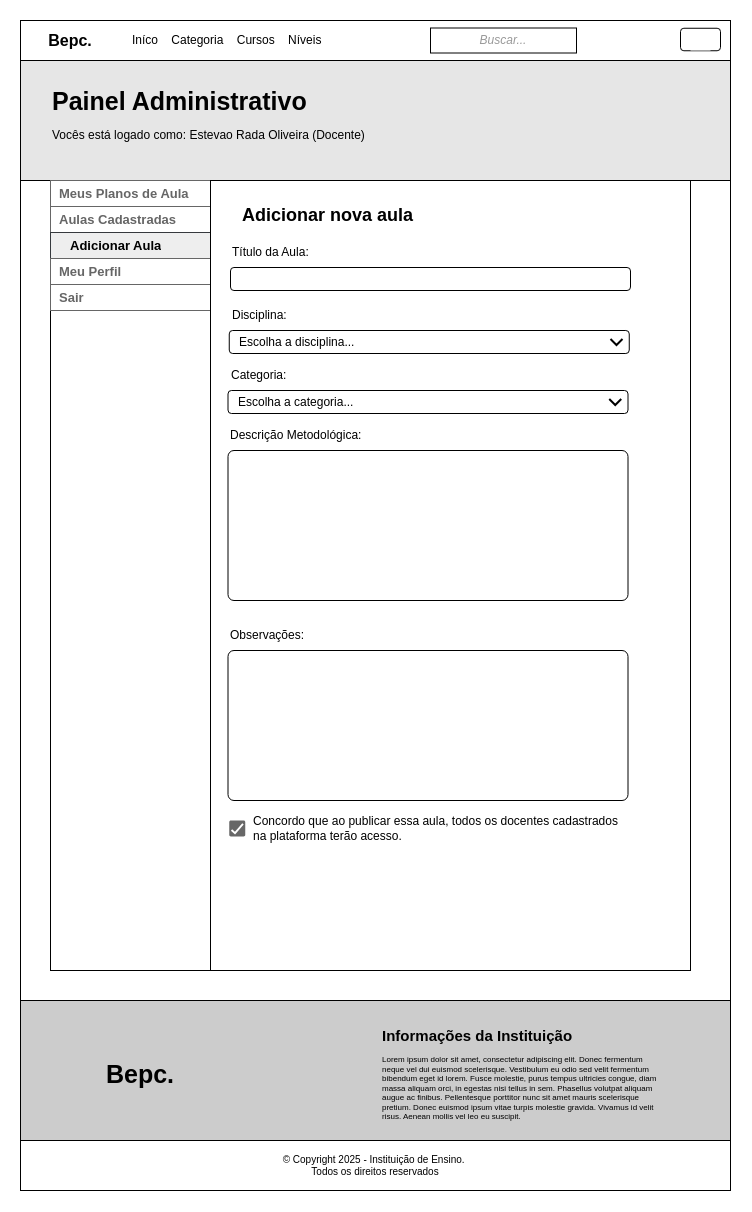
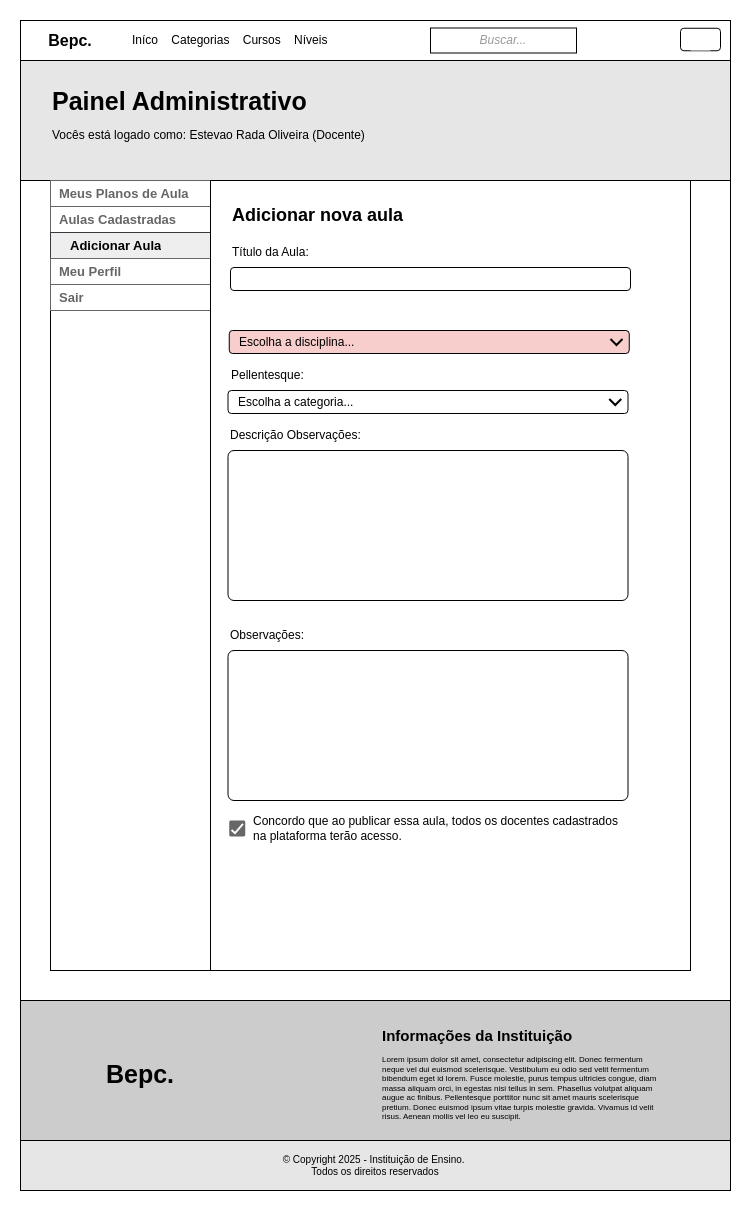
  <mxCell id="0" />
  <mxCell id="1" parent="0" />
  <mxCell id="2" value="" style="rounded=0;whiteSpace=wrap;html=1;" vertex="1" parent="1"><mxGeometry x="20" y="60" width="710" height="940" as="geometry" /></mxCell>
  <mxCell id="3" value="" style="rounded=0;whiteSpace=wrap;html=1;fillColor=#E6E6E6;" vertex="1" parent="1"><mxGeometry x="20" y="60" width="710" height="120" as="geometry" /></mxCell>
  <mxCell id="4" value="" style="rounded=0;whiteSpace=wrap;html=1;" parent="1" vertex="1"><mxGeometry x="20" y="20" width="710" height="40" as="geometry" /></mxCell>
  <mxCell id="5" value="Bepc." style="text;html=1;align=center;verticalAlign=middle;whiteSpace=wrap;rounded=0;fontStyle=1;fontSize=16;" parent="1" vertex="1"><mxGeometry x="40" y="25" width="60" height="30" as="geometry" /></mxCell>
- <mxCell id="6" value="Iníco&amp;nbsp; &amp;nbsp; Categoria&amp;nbsp; &amp;nbsp;&amp;nbsp;Cursos&amp;nbsp; &amp;nbsp;&amp;nbsp;Níveis" style="text;html=1;align=left;verticalAlign=middle;whiteSpace=wrap;rounded=0;" parent="1" vertex="1"><mxGeometry x="130" y="25" width="250" height="30" as="geometry" /></mxCell>
+ <mxCell id="6" value="Iníco&amp;nbsp; &amp;nbsp; Categorias&amp;nbsp; &amp;nbsp;&amp;nbsp;Cursos&amp;nbsp; &amp;nbsp;&amp;nbsp;Níveis" style="text;html=1;align=left;verticalAlign=middle;whiteSpace=wrap;rounded=0;" parent="1" vertex="1"><mxGeometry x="130" y="25" width="250" height="30" as="geometry" /></mxCell>
  <mxCell id="7" value="Buscar..." style="whiteSpace=wrap;html=1;fontStyle=2;fontColor=#999999;rounded=0;" parent="1" vertex="1"><mxGeometry x="430" y="27.5" width="146" height="25" as="geometry" /></mxCell>
  <mxCell id="8" value="" style="rounded=1;whiteSpace=wrap;html=1;fillColor=light-dark(#FFFFFF,#EDEDED);" parent="1" vertex="1"><mxGeometry x="680" y="27.75" width="40" height="22.5" as="geometry" /></mxCell>
  <mxCell id="9" value="" style="rounded=0;whiteSpace=wrap;html=1;fillColor=#CCCCCC;" parent="1" vertex="1"><mxGeometry x="20" y="1000" width="710" height="140" as="geometry" /></mxCell>
  <mxCell id="10" value="Bepc." style="text;html=1;align=center;verticalAlign=middle;whiteSpace=wrap;rounded=0;fontStyle=1;fontSize=25;" parent="1" vertex="1"><mxGeometry x="80" y="1050" width="120" height="45" as="geometry" /></mxCell>
  <mxCell id="11" value="Informações da Instituição" style="text;html=1;align=left;verticalAlign=middle;whiteSpace=wrap;rounded=0;fontStyle=1;fontSize=15;" parent="1" vertex="1"><mxGeometry x="380" y="1020" width="280" height="30" as="geometry" /></mxCell>
  <mxCell id="12" value="Lorem ipsum dolor sit amet, consectetur adipiscing elit. Donec fermentum neque vel dui euismod scelerisque. Vestibulum eu odio sed velit fermentum bibendum eget id lorem. Fusce molestie, purus tempus ultricies congue, diam massa aliquam orci, in egestas nisi tellus in sem. Phasellus volutpat aliquam augue ac finibus. Pellentesque porttitor nunc sit amet mauris scelerisque pretium. Donec euismod ipsum vitae turpis molestie gravida. Vivamus id velit risus. Aenean mollis vel leo eu suscipit." style="text;html=1;align=left;verticalAlign=middle;whiteSpace=wrap;rounded=0;fontSize=8;" parent="1" vertex="1"><mxGeometry x="380" y="1050" width="280" height="75" as="geometry" /></mxCell>
- <mxCell id="13" value="© Copyright 2025 - Instituição de Ensino.&amp;nbsp;&lt;div&gt;Todos os direitos reservados&lt;/div&gt;" style="rounded=0;whiteSpace=wrap;html=1;fontSize=10;" parent="1" vertex="1"><mxGeometry x="20" y="1140" width="710" height="50" as="geometry" /></mxCell>
+ <mxCell id="13" value="© Copyright 2025 - Instituição de Ensino.&amp;nbsp;&lt;div&gt;Todos os direitos reservados&lt;/div&gt;" style="rounded=0;whiteSpace=wrap;html=1;fontSize=10;fillColor=#e6e6e6;" parent="1" vertex="1"><mxGeometry x="20" y="1140" width="710" height="50" as="geometry" /></mxCell>
  <mxCell id="14" value="" style="shape=image;html=1;verticalAlign=top;verticalLabelPosition=bottom;labelBackgroundColor=#ffffff;imageAspect=0;aspect=fixed;image=https://cdn0.iconfinder.com/data/icons/phosphor-regular-vol-4/256/shopping-cart-128.png;imageBackground=default;" parent="1" vertex="1"><mxGeometry x="690" y="30" width="20" height="20" as="geometry" /></mxCell>
  <mxCell id="15" value="Painel Administrativo" style="text;html=1;align=left;verticalAlign=middle;whiteSpace=wrap;rounded=0;fontStyle=1;fontSize=25;" vertex="1" parent="1"><mxGeometry x="50" y="80" width="290" height="40" as="geometry" /></mxCell>
  <mxCell id="16" value="Vocês está logado como: Estevao Rada Oliveira (Docente)" style="text;html=1;align=left;verticalAlign=middle;whiteSpace=wrap;rounded=0;" vertex="1" parent="1"><mxGeometry x="50" y="120" width="330" height="30" as="geometry" /></mxCell>
  <mxCell id="17" value="" style="rounded=0;whiteSpace=wrap;html=1;" vertex="1" parent="1"><mxGeometry x="50" y="180" width="160" height="790" as="geometry" /></mxCell>
  <mxCell id="18" value="" style="swimlane;strokeColor=#666666;swimlaneFillColor=#FFFFFF;fillColor=#ffffff;fontColor=#008CFF;fontStyle=0;childLayout=stackLayout;horizontal=1;startSize=0;horizontalStack=0;resizeParent=1;resizeParentMax=0;resizeLast=0;collapsible=0;marginBottom=0;whiteSpace=wrap;html=1;fontSize=17;" vertex="1" parent="1"><mxGeometry x="50" y="180" width="160" height="130" as="geometry" /></mxCell>
  <mxCell id="19" value="Meus Planos de Aula" style="text;spacing=4;strokeColor=inherit;align=left;verticalAlign=middle;overflow=hidden;points=[[0,0.5],[1,0.5]];portConstraint=eastwest;rotatable=0;whiteSpace=wrap;html=1;fillColor=inherit;fontColor=#666666;fontStyle=1;fontSize=13;spacingLeft=5;" vertex="1" parent="18"><mxGeometry width="160" height="26" as="geometry" /></mxCell>
  <mxCell id="20" value="Aulas Cadastradas" style="text;spacing=4;strokeColor=inherit;align=left;verticalAlign=middle;overflow=hidden;points=[[0,0.5],[1,0.5]];portConstraint=eastwest;rotatable=0;whiteSpace=wrap;html=1;fillColor=inherit;fontColor=#666666;fontStyle=1;fontSize=13;spacingLeft=5;" vertex="1" parent="18"><mxGeometry y="26" width="160" height="26" as="geometry" /></mxCell>
  <mxCell id="21" value="Adicionar Aula" style="text;spacing=4;strokeColor=#36393d;align=left;verticalAlign=middle;overflow=hidden;points=[[0,0.5],[1,0.5]];portConstraint=eastwest;rotatable=0;whiteSpace=wrap;html=1;fillColor=#eeeeee;fontStyle=1;fontSize=13;spacingLeft=16;" vertex="1" parent="18"><mxGeometry y="52" width="160" height="26" as="geometry" /></mxCell>
  <mxCell id="22" value="Meu Perfil" style="text;spacing=4;strokeColor=inherit;align=left;verticalAlign=middle;overflow=hidden;points=[[0,0.5],[1,0.5]];portConstraint=eastwest;rotatable=0;whiteSpace=wrap;html=1;fillColor=inherit;fontColor=#666666;fontStyle=1;fontSize=13;spacingLeft=5;" vertex="1" parent="18"><mxGeometry y="78" width="160" height="26" as="geometry" /></mxCell>
  <mxCell id="23" value="Sair" style="text;spacing=4;strokeColor=inherit;align=left;verticalAlign=middle;overflow=hidden;points=[[0,0.5],[1,0.5]];portConstraint=eastwest;rotatable=0;whiteSpace=wrap;html=1;fillColor=inherit;fontColor=#666666;fontStyle=1;fontSize=13;spacingLeft=5;" vertex="1" parent="18"><mxGeometry y="104" width="160" height="26" as="geometry" /></mxCell>
  <mxCell id="24" value="" style="rounded=0;whiteSpace=wrap;html=1;" vertex="1" parent="1"><mxGeometry x="210" y="180" width="480" height="790" as="geometry" /></mxCell>
- <mxCell id="25" value="Adicionar nova aula" style="text;html=1;align=left;verticalAlign=middle;whiteSpace=wrap;rounded=0;fontStyle=1;fontSize=18;" vertex="1" parent="1"><mxGeometry x="240" y="200" width="395" height="30" as="geometry" /></mxCell>
+ <mxCell id="25" value="Adicionar nova aula" style="text;html=1;align=left;verticalAlign=middle;whiteSpace=wrap;rounded=0;fontStyle=1;fontSize=18;" vertex="1" parent="1"><mxGeometry x="230" y="200" width="395" height="30" as="geometry" /></mxCell>
  <mxCell id="26" value="" style="rounded=1;whiteSpace=wrap;html=1;" vertex="1" parent="1"><mxGeometry x="230" y="267" width="400" height="23" as="geometry" /></mxCell>
  <mxCell id="27" value="Título da Aula:" style="text;html=1;align=left;verticalAlign=middle;whiteSpace=wrap;rounded=0;" vertex="1" parent="1"><mxGeometry x="230" y="237" width="140" height="30" as="geometry" /></mxCell>
  <mxCell id="28" value="" style="rounded=1;whiteSpace=wrap;html=1;arcSize=4;" vertex="1" parent="1"><mxGeometry x="227.5" y="450" width="400" height="150" as="geometry" /></mxCell>
- <mxCell id="29" value="Descrição Metodológica:" style="text;html=1;align=left;verticalAlign=middle;whiteSpace=wrap;rounded=0;" vertex="1" parent="1"><mxGeometry x="227.5" y="420" width="140" height="30" as="geometry" /></mxCell>
+ <mxCell id="29" value="Descrição Observações:" style="text;html=1;align=left;verticalAlign=middle;whiteSpace=wrap;rounded=0;" vertex="1" parent="1"><mxGeometry x="227.5" y="420" width="140" height="30" as="geometry" /></mxCell>
  <mxCell id="30" value="" style="rounded=1;whiteSpace=wrap;html=1;arcSize=4;" vertex="1" parent="1"><mxGeometry x="227.5" y="650" width="400" height="150" as="geometry" /></mxCell>
  <mxCell id="31" value="Observações:" style="text;html=1;align=left;verticalAlign=middle;whiteSpace=wrap;rounded=0;" vertex="1" parent="1"><mxGeometry x="227.5" y="620" width="140" height="30" as="geometry" /></mxCell>
- <mxCell id="32" value="Disciplina:" style="text;html=1;align=left;verticalAlign=middle;whiteSpace=wrap;rounded=0;" vertex="1" parent="1"><mxGeometry x="230" y="300" width="140" height="30" as="geometry" /></mxCell>
- <mxCell id="33" value="Escolha a disciplina..." style="rounded=1;whiteSpace=wrap;html=1;align=left;spacingLeft=8;" vertex="1" parent="1"><mxGeometry x="228.75" y="330" width="400" height="23" as="geometry" /></mxCell>
+ <mxCell id="33" value="Escolha a disciplina..." style="rounded=1;whiteSpace=wrap;html=1;align=left;spacingLeft=8;fillColor=#f8cecc;" vertex="1" parent="1"><mxGeometry x="228.75" y="330" width="400" height="23" as="geometry" /></mxCell>
  <mxCell id="34" value="" style="html=1;verticalLabelPosition=bottom;labelBackgroundColor=#ffffff;verticalAlign=top;shadow=0;dashed=0;strokeWidth=2;shape=mxgraph.ios7.misc.down;strokeColor=#000000;" vertex="1" parent="1"><mxGeometry x="610" y="338.5" width="12" height="6" as="geometry" /></mxCell>
- <mxCell id="35" value="Categoria:" style="text;html=1;align=left;verticalAlign=middle;whiteSpace=wrap;rounded=0;" vertex="1" parent="1"><mxGeometry x="228.75" y="360" width="140" height="30" as="geometry" /></mxCell>
+ <mxCell id="35" value="Pellentesque:" style="text;html=1;align=left;verticalAlign=middle;whiteSpace=wrap;rounded=0;" vertex="1" parent="1"><mxGeometry x="228.75" y="360" width="140" height="30" as="geometry" /></mxCell>
  <mxCell id="36" value="Escolha a categoria..." style="rounded=1;whiteSpace=wrap;html=1;align=left;spacingLeft=8;" vertex="1" parent="1"><mxGeometry x="227.5" y="390" width="400" height="23" as="geometry" /></mxCell>
  <mxCell id="37" value="" style="html=1;verticalLabelPosition=bottom;labelBackgroundColor=#ffffff;verticalAlign=top;shadow=0;dashed=0;strokeWidth=2;shape=mxgraph.ios7.misc.down;strokeColor=#000000;" vertex="1" parent="1"><mxGeometry x="608.75" y="398.5" width="12" height="6" as="geometry" /></mxCell>
  <mxCell id="38" value="" style="dashed=0;labelPosition=right;align=left;shape=mxgraph.gmdl.checkbox;strokeColor=none;fillColor=#676767;strokeWidth=2;aspect=fixed;sketch=0;html=1;" vertex="1" parent="1"><mxGeometry x="228.75" y="820" width="16" height="16" as="geometry" /></mxCell>
  <mxCell id="39" value="Concordo que ao publicar essa aula, todos os docentes cadastrados na plataforma terão acesso." style="text;html=1;align=left;verticalAlign=middle;whiteSpace=wrap;rounded=0;" vertex="1" parent="1"><mxGeometry x="250.75" y="813" width="370" height="30" as="geometry" /></mxCell>
